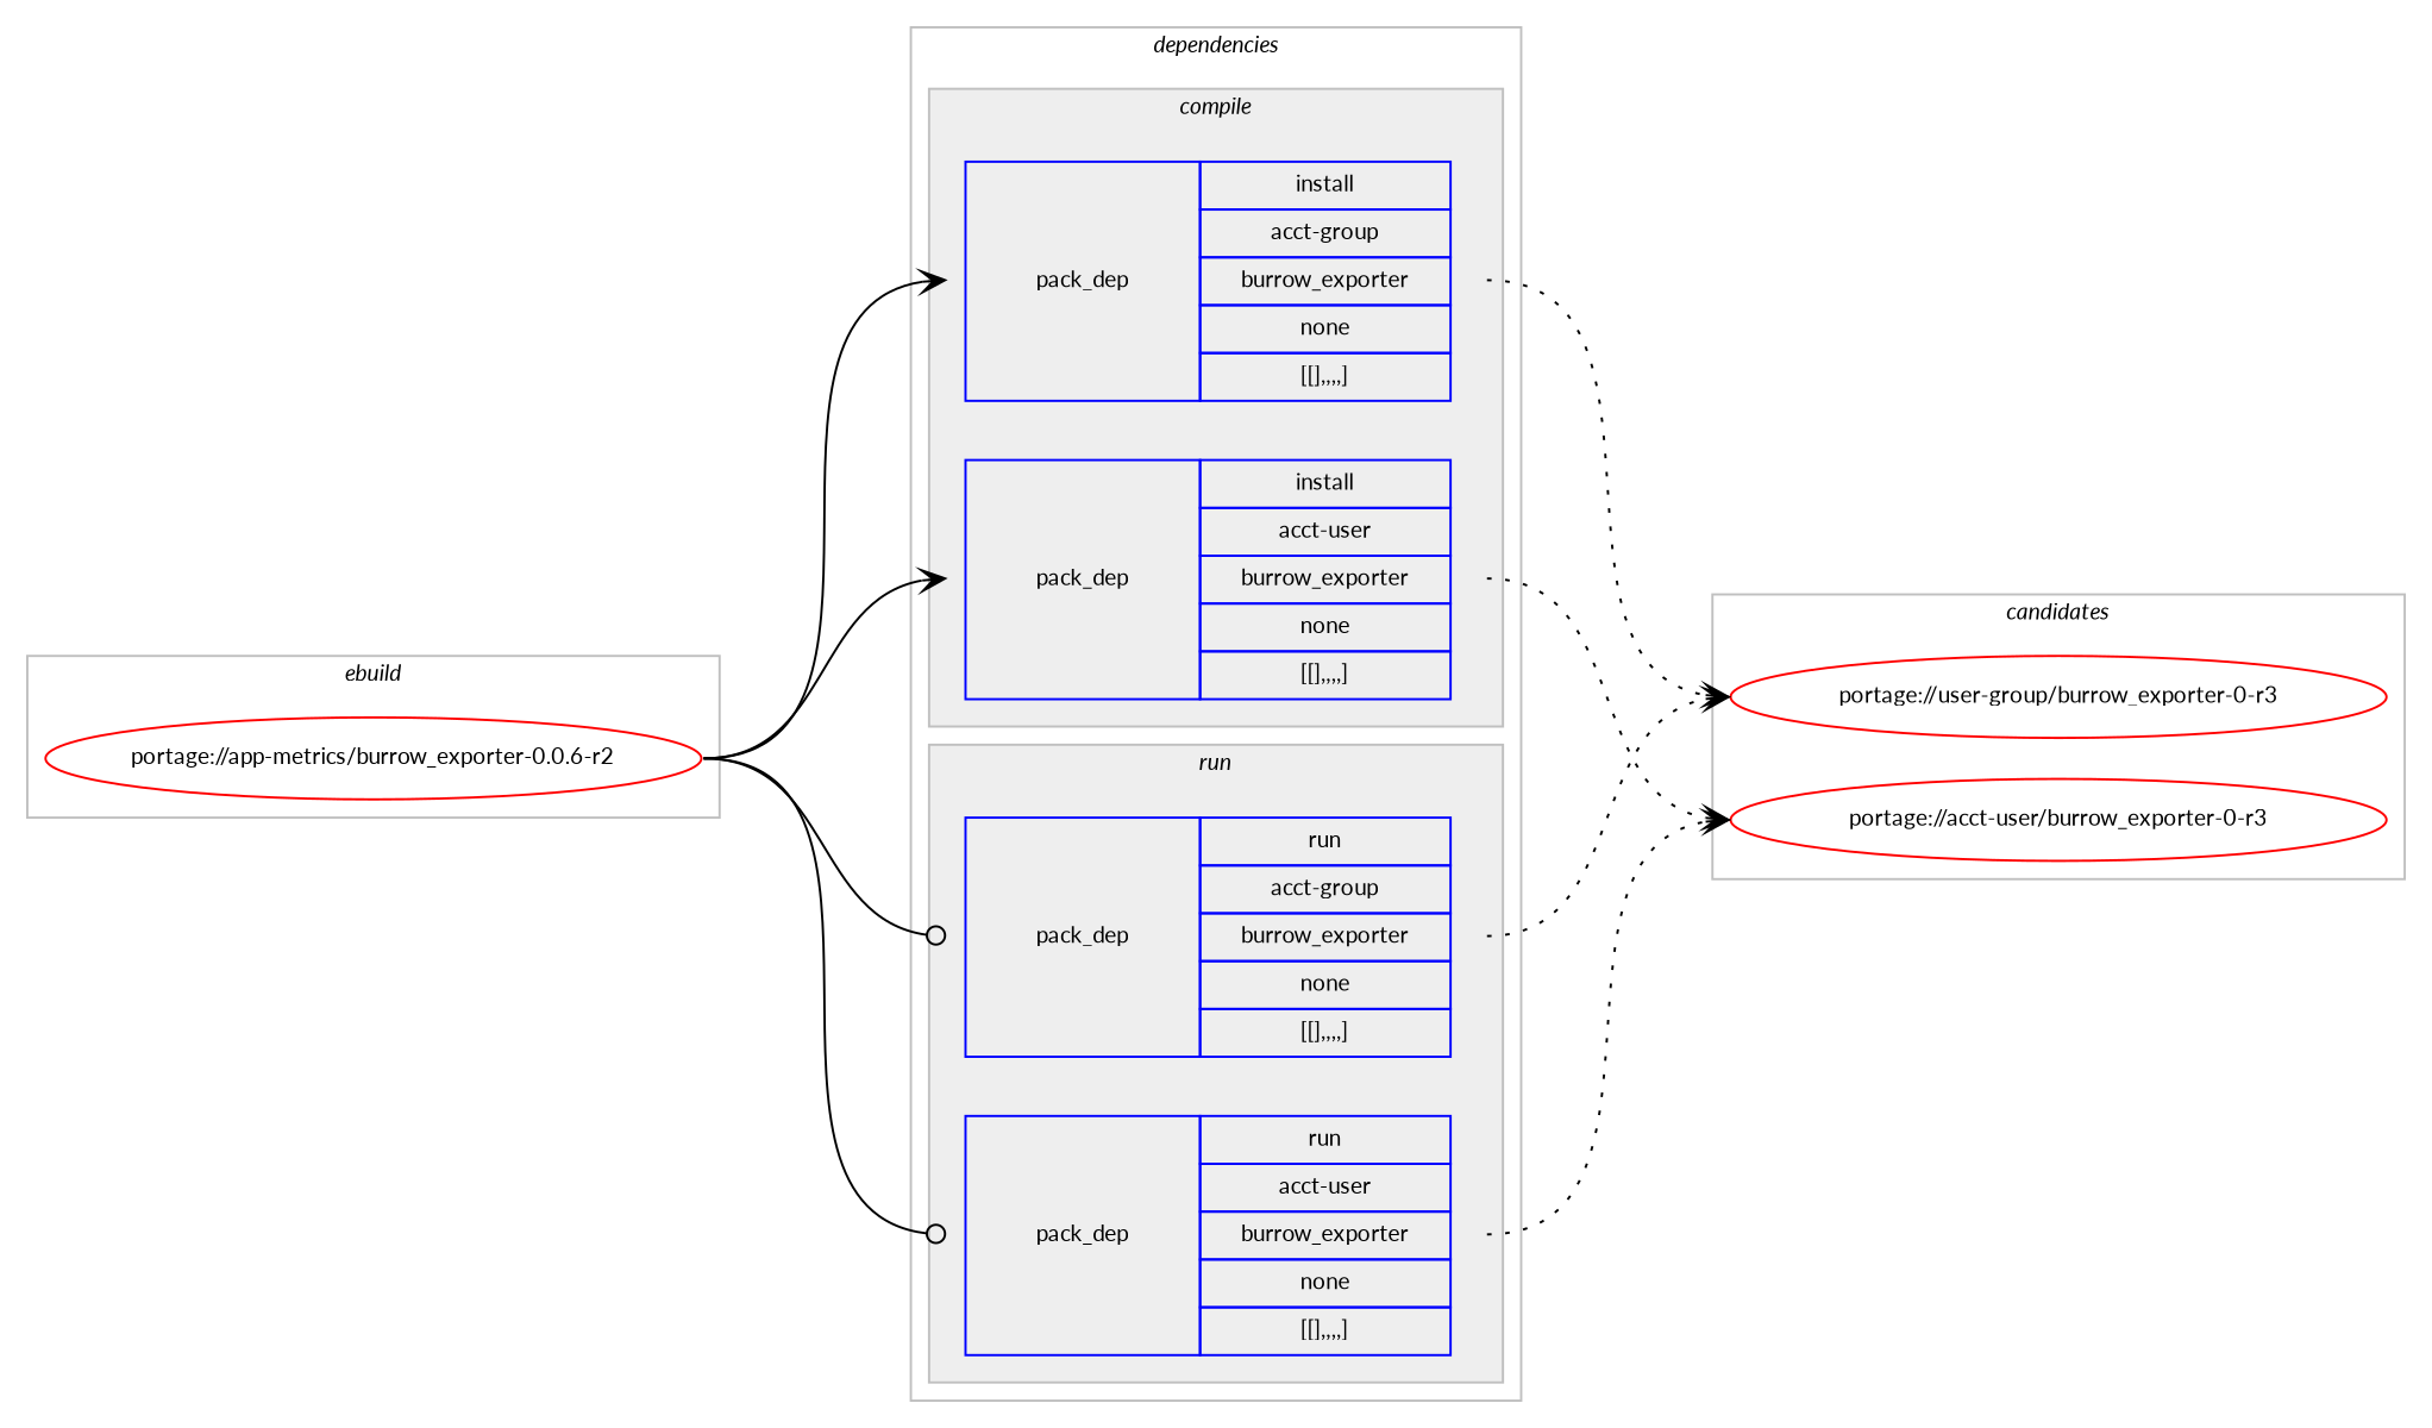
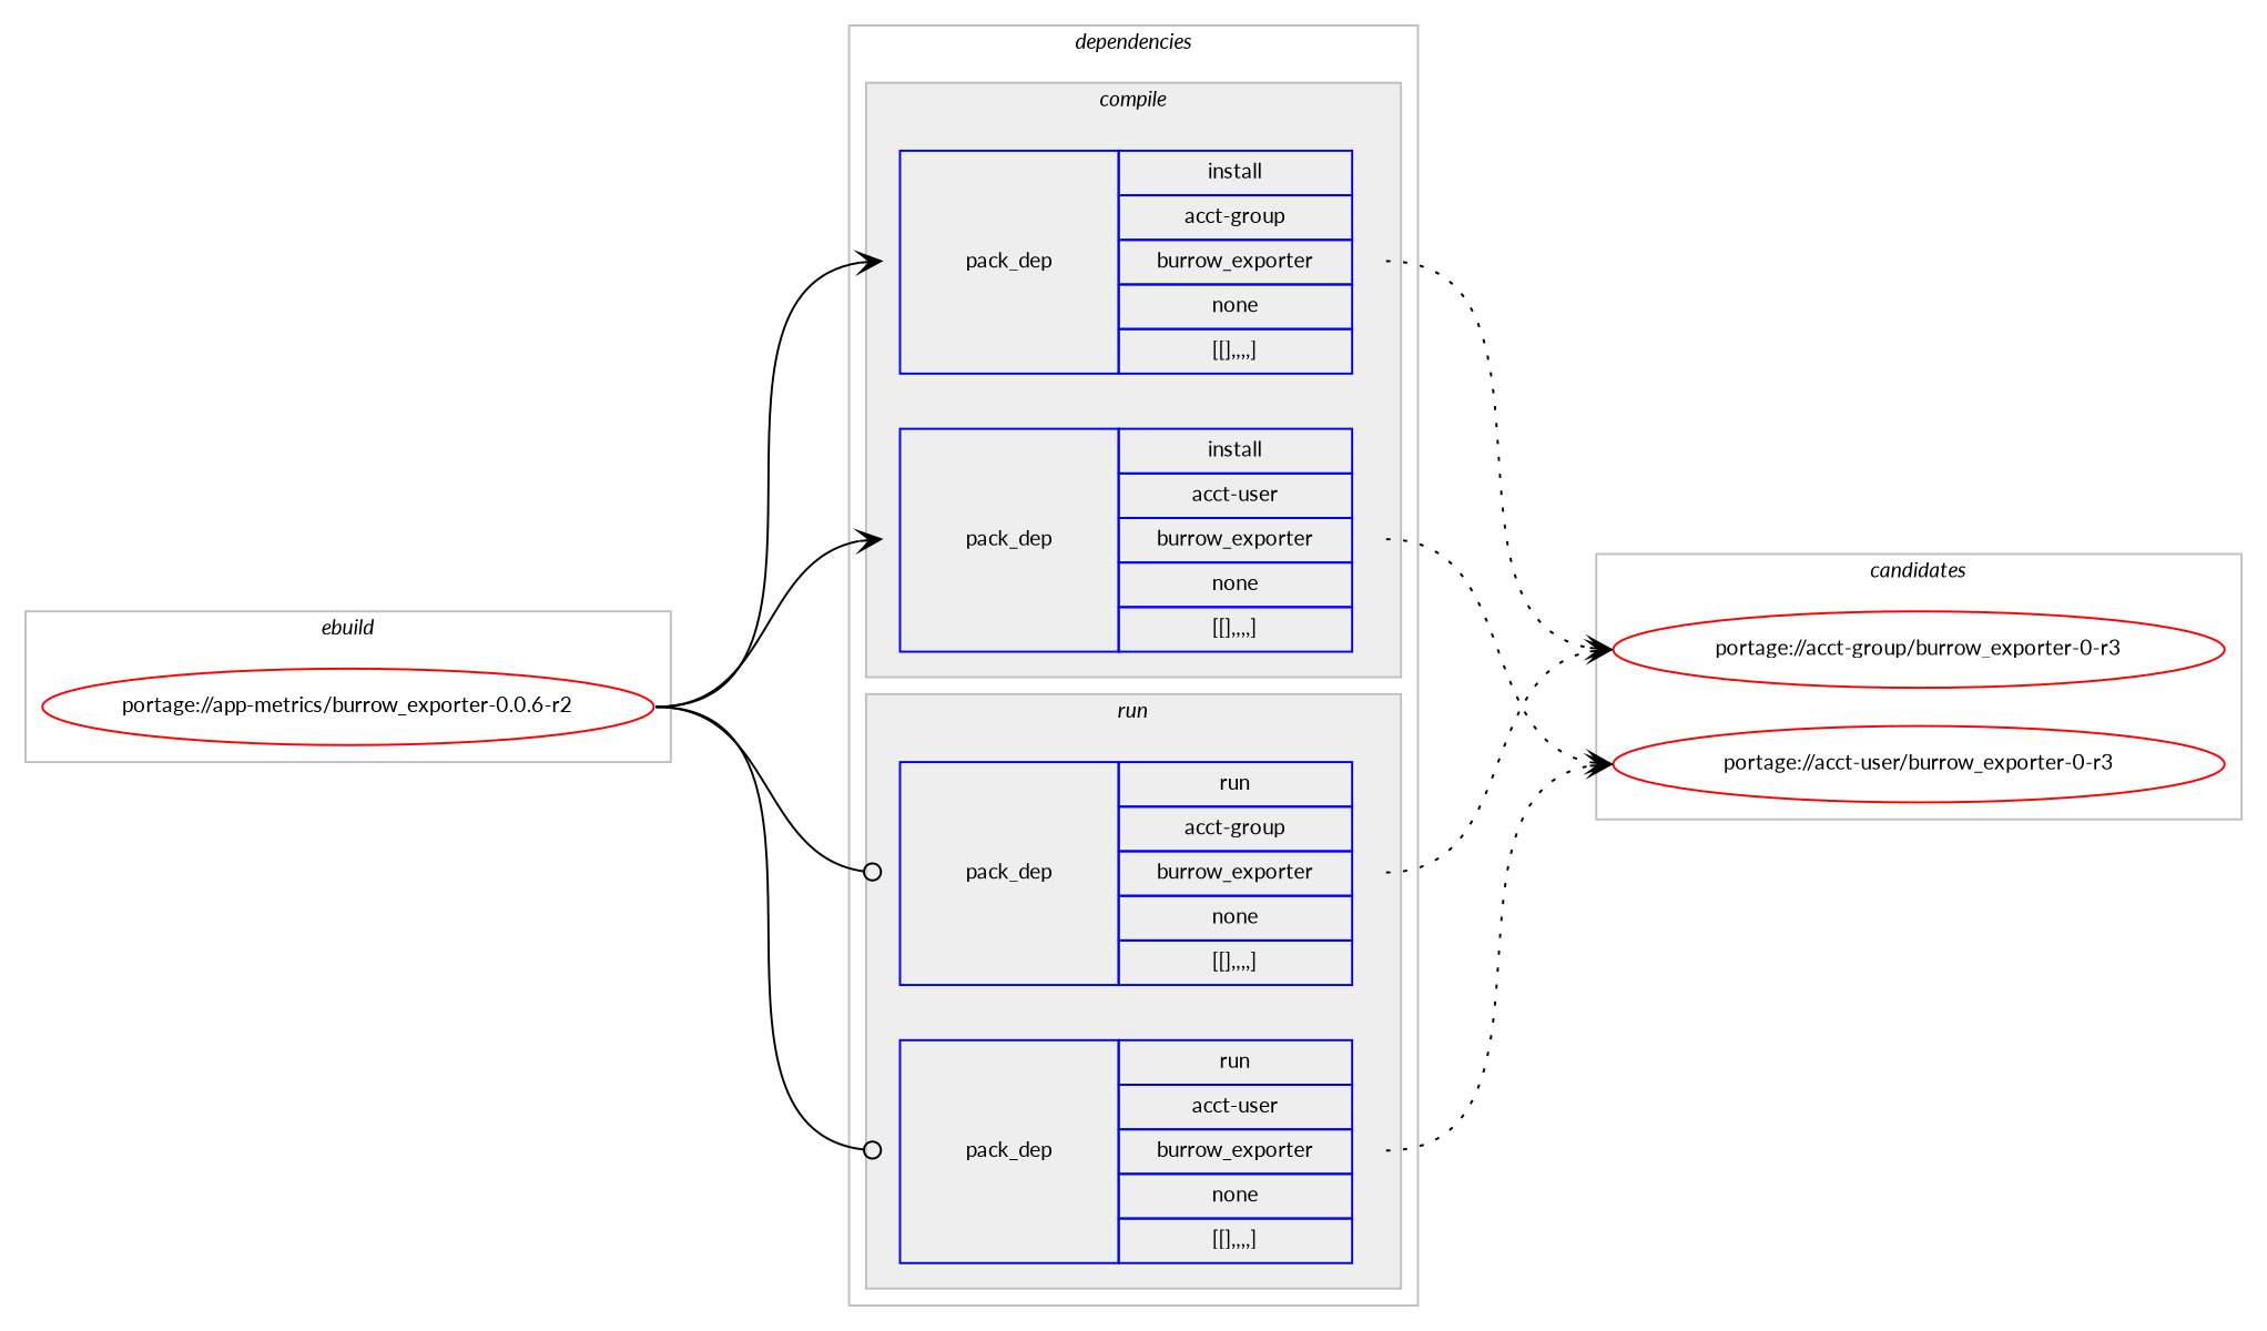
  digraph {
    compound=true
    concentrate=true
    fontname=Lato
    fontsize=10
    newrank=true
    rankdir=LR
    ranksep=1.5
    node [color=blue fontname=Lato fontsize=10 shape=none]
    edge [arrowhead=vee headport=w style=solid tailport=e weight=20 fontname=Lato]
    n1 [color=red label="portage://app-metrics/burrow_exporter-0.0.6-r2" width=4 shape=""]
    n2 [label=<<TABLE BORDER="0" CELLBORDER="1" CELLSPACING="0" CELLPADDING="4" WIDTH="220"><TR><TD ROWSPAN="6" CELLPADDING="30">pack_dep</TD></TR><TR><TD WIDTH="110">install</TD></TR><TR><TD>acct-group</TD></TR><TR><TD>burrow_exporter</TD></TR><TR><TD>none</TD></TR><TR><TD>[[],,,,]</TD></TR></TABLE>>]
    n3 [label=<<TABLE BORDER="0" CELLBORDER="1" CELLSPACING="0" CELLPADDING="4" WIDTH="220"><TR><TD ROWSPAN="6" CELLPADDING="30">pack_dep</TD></TR><TR><TD WIDTH="110">install</TD></TR><TR><TD>acct-user</TD></TR><TR><TD>burrow_exporter</TD></TR><TR><TD>none</TD></TR><TR><TD>[[],,,,]</TD></TR></TABLE>>]
    n4 [label=<<TABLE BORDER="0" CELLBORDER="1" CELLSPACING="0" CELLPADDING="4" WIDTH="220"><TR><TD ROWSPAN="6" CELLPADDING="30">pack_dep</TD></TR><TR><TD WIDTH="110">run</TD></TR><TR><TD>acct-group</TD></TR><TR><TD>burrow_exporter</TD></TR><TR><TD>none</TD></TR><TR><TD>[[],,,,]</TD></TR></TABLE>>]
    n5 [label=<<TABLE BORDER="0" CELLBORDER="1" CELLSPACING="0" CELLPADDING="4" WIDTH="220"><TR><TD ROWSPAN="6" CELLPADDING="30">pack_dep</TD></TR><TR><TD WIDTH="110">run</TD></TR><TR><TD>acct-user</TD></TR><TR><TD>burrow_exporter</TD></TR><TR><TD>none</TD></TR><TR><TD>[[],,,,]</TD></TR></TABLE>>]
-   n6 [color=red label="portage://user-group/burrow_exporter-0-r3" width=4 shape=""]
+   n6 [color=red label="portage://acct-group/burrow_exporter-0-r3" width=4 shape=""]
    n7 [color=red label="portage://acct-user/burrow_exporter-0-r3" width=4 shape=""]
    subgraph cluster_1 {
      color=gray
      label=<<i>ebuild</i>>
      n1
    }
    subgraph cluster_2 {
      color=gray
      label=<<i>dependencies</i>>
      subgraph cluster_3 {
        color=gray
        fillcolor="#eeeeee"
        label=<<i>compile</i>>
        style=filled
        subgraph sub_4 {
          color=gray
          fillcolor="#eeeeee"
          label=<<i>compile</i>>
          style=filled
          n2
        }
        subgraph sub_5 {
          color=gray
          fillcolor="#eeeeee"
          label=<<i>compile</i>>
          style=filled
          n3
        }
      }
      subgraph cluster_6 {
        color=gray
        fillcolor="#eeeeee"
        label=<<i>compile and run</i>>
        style=filled
      }
      subgraph cluster_7 {
        color=gray
        fillcolor="#eeeeee"
        label=<<i>run</i>>
        style=filled
        subgraph sub_8 {
          color=gray
          fillcolor="#eeeeee"
          label=<<i>run</i>>
          style=filled
          n4
        }
        subgraph sub_9 {
          color=gray
          fillcolor="#eeeeee"
          label=<<i>run</i>>
          style=filled
          n5
        }
      }
    }
    subgraph cluster_10 {
      color=gray
      label=<<i>candidates</i>>
      rank=same
      subgraph sub_11 {
        color=black
        label=<<i>candidates</i>>
        nodesep=1
        rank=same
        n6
      }
      subgraph sub_12 {
        color=black
        label=<<i>candidates</i>>
        nodesep=1
        rank=same
        n7
      }
      subgraph sub_13 {
        color=black
        label=<<i>candidates</i>>
        nodesep=1
        rank=same
        n6
      }
      subgraph sub_14 {
        color=black
        label=<<i>candidates</i>>
        nodesep=1
        rank=same
        n7
      }
    }
    n1 -> n2
    n1 -> n3
    n1 -> n4 [arrowhead=odot]
    n1 -> n5 [arrowhead=odot]
    n2 -> n6 [style=dotted weight=100]
    n3 -> n7 [style=dotted weight=100]
    n4 -> n6 [style=dotted weight=100]
    n5 -> n7 [style=dotted weight=100]
  }
